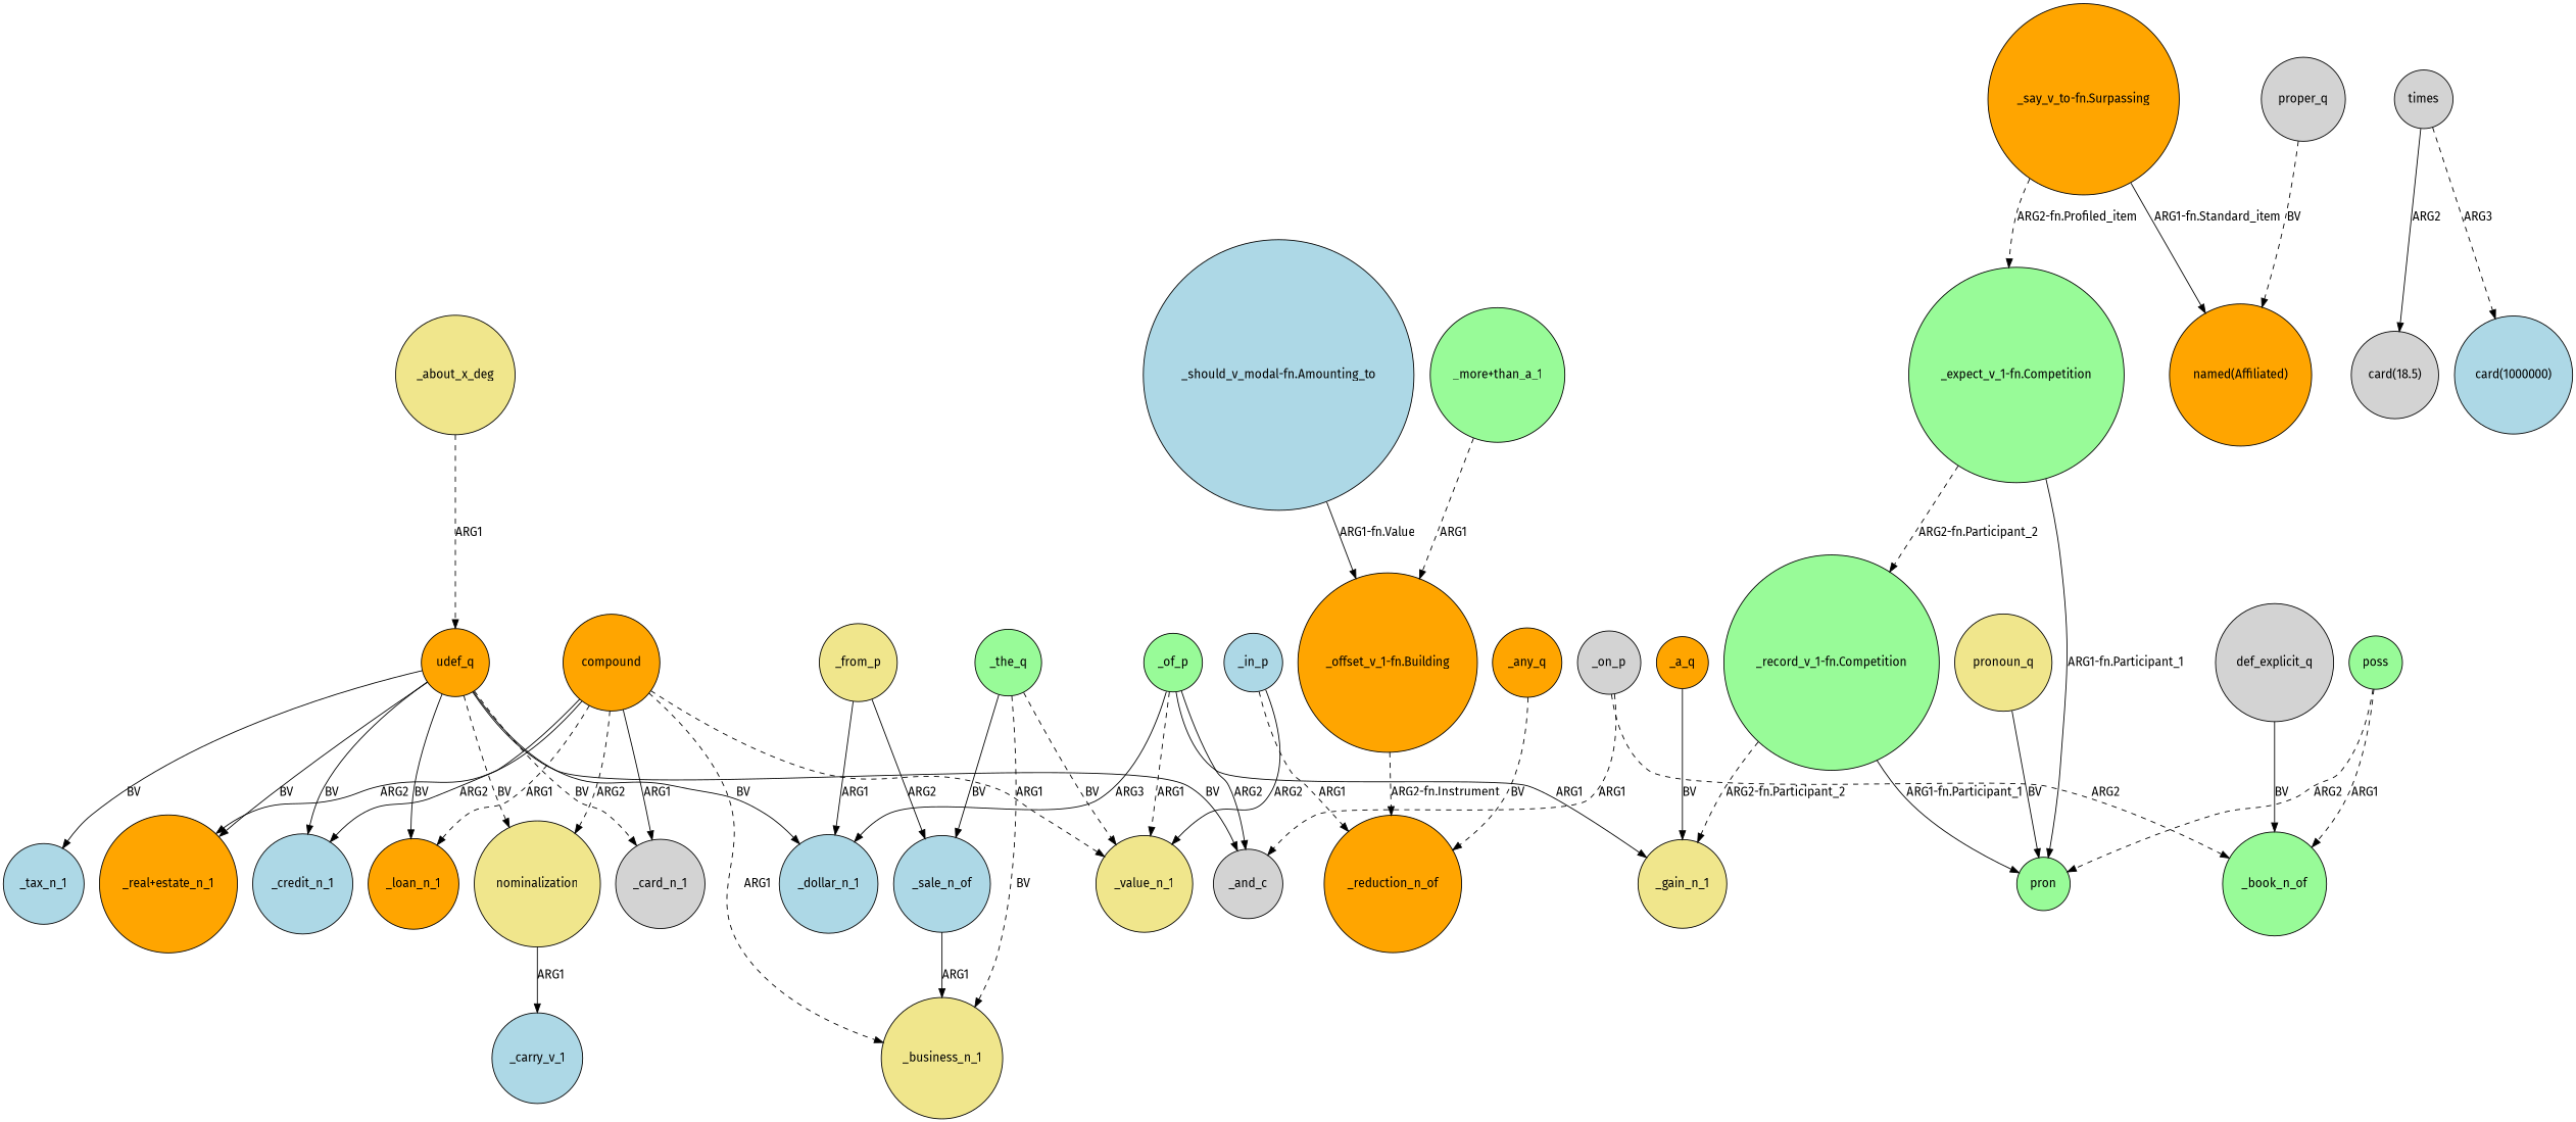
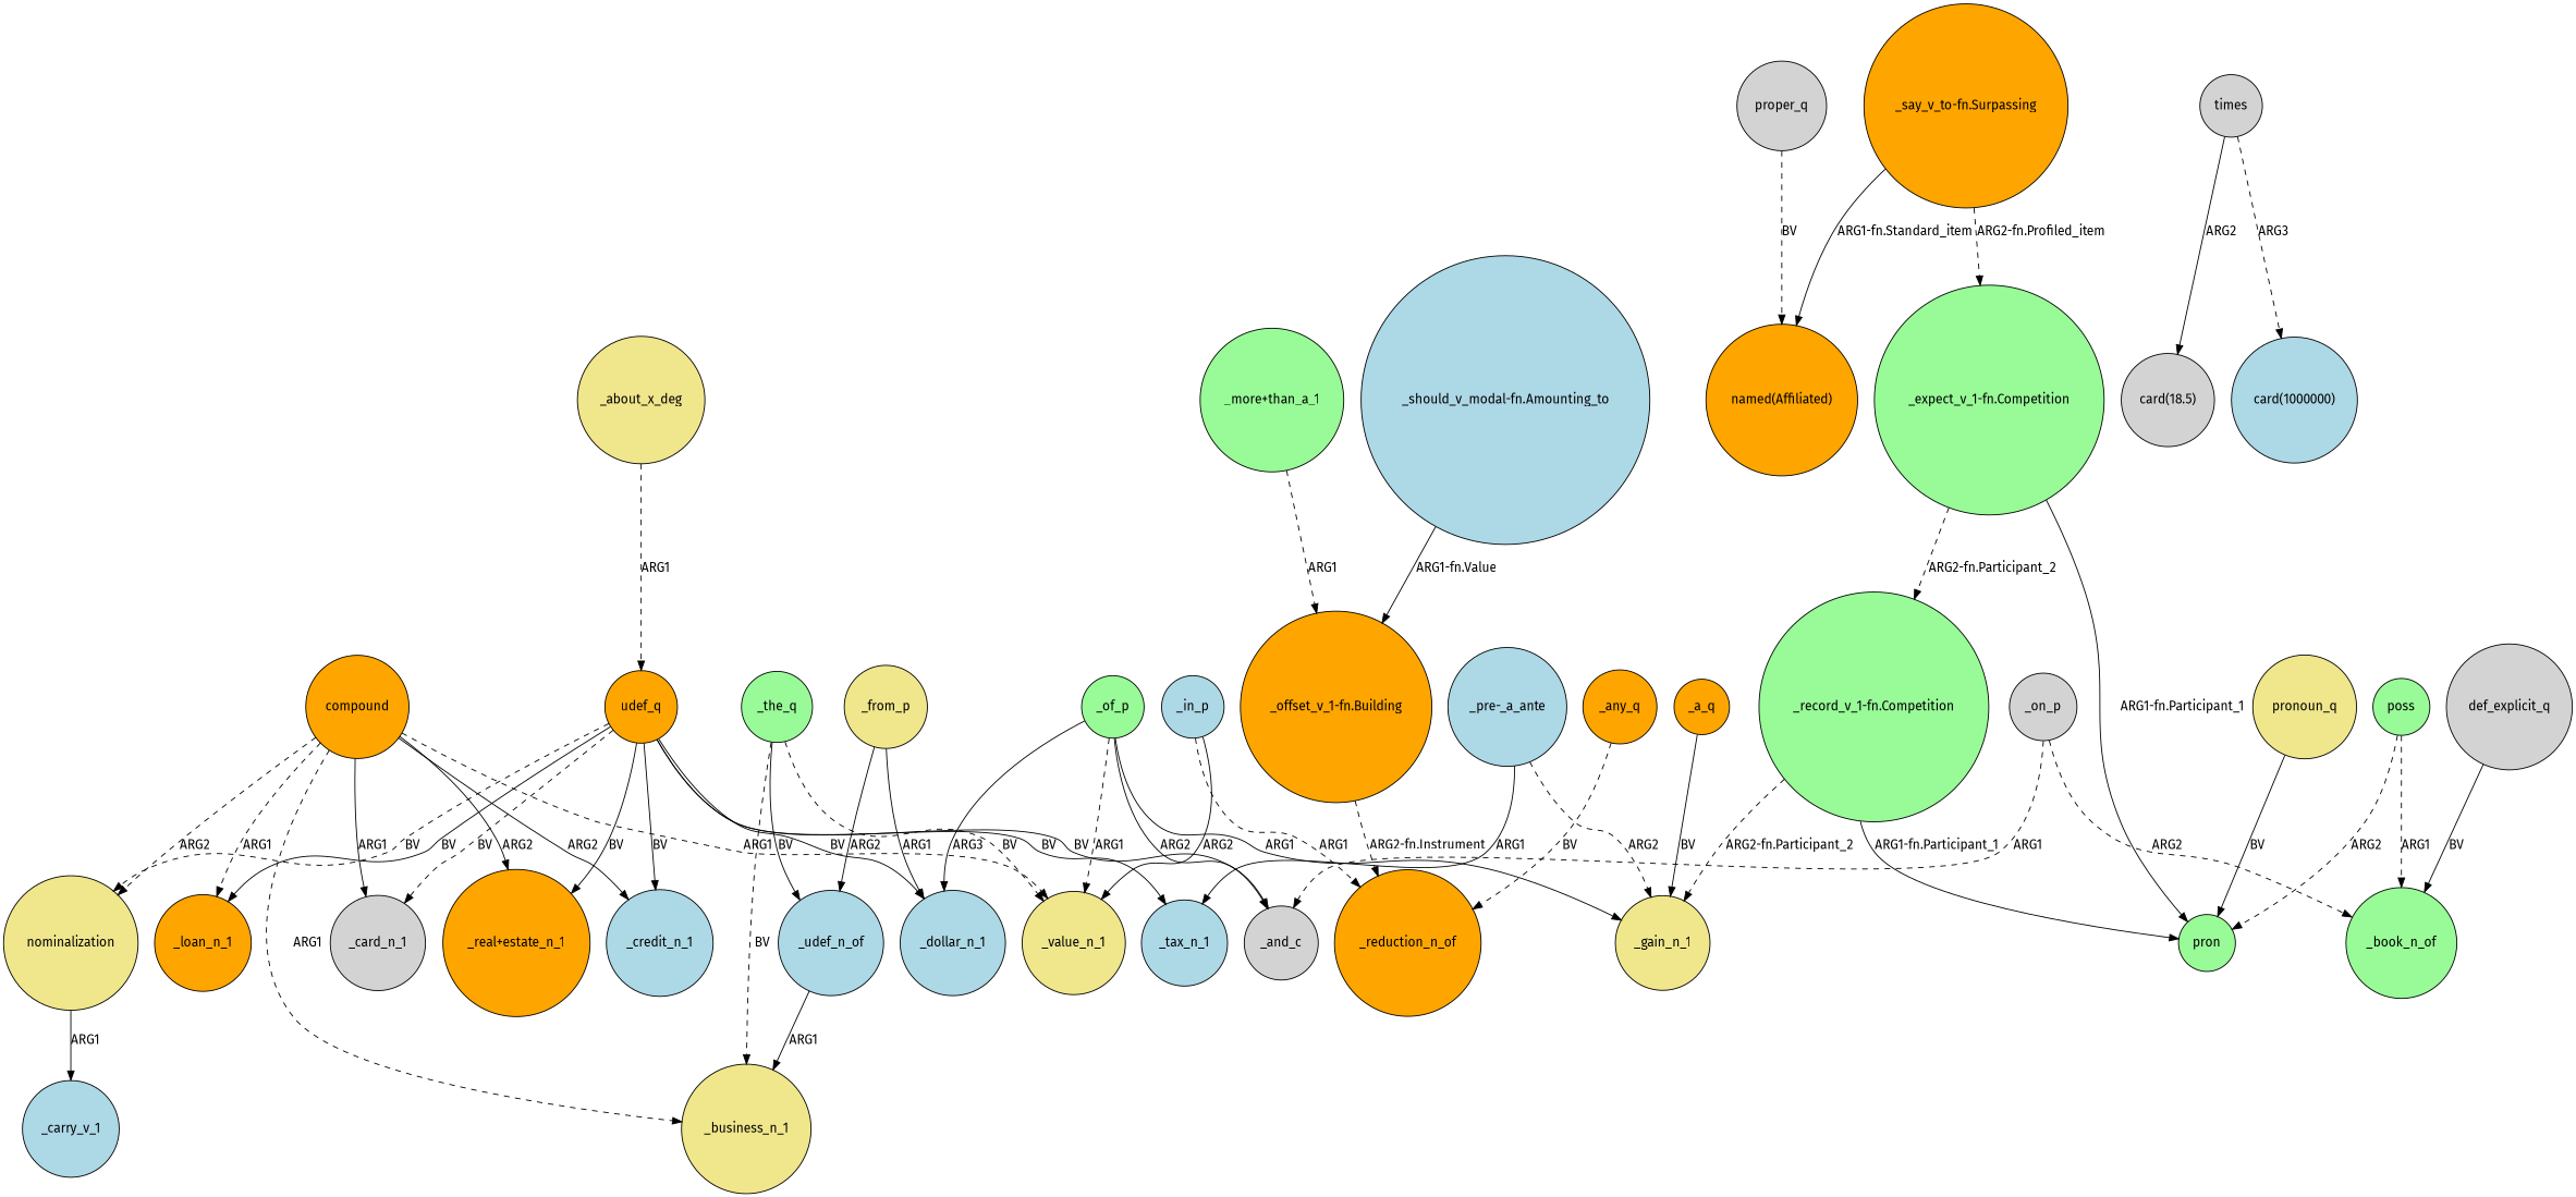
  digraph {
    fontname="Fira Sans"
    node [fillcolor=orange fontname="Fira Sans" shape=circle style=filled]
    edge [fontname="Fira Sans" style=solid]
    _card_n_1 [fillcolor=lightgrey]
    udef_q
    _and_c [fillcolor=lightgrey]
    _dollar_n_1 [fillcolor=lightblue]
    _loan_n_1
    nominalization [fillcolor=khaki]
    _tax_n_1 [fillcolor=lightblue]
    "_real+estate_n_1"
    _credit_n_1 [fillcolor=lightblue]
    _carry_v_1 [fillcolor=lightblue]
    "_record_v_1-fn.Competition" [fillcolor=palegreen]
    _gain_n_1 [fillcolor=khaki]
    pron [fillcolor=palegreen]
    _of_p [fillcolor=palegreen]
    _value_n_1 [fillcolor=khaki]
    times [fillcolor=lightgrey]
    "card(18.5)" [fillcolor=lightgrey]
    "card(1000000)" [fillcolor=lightblue]
    compound
    _business_n_1 [fillcolor=khaki]
    _from_p [fillcolor=khaki]
-   _sale_n_of [fillcolor=lightblue]
+   _sale_n_of [fillcolor=lightblue label=_udef_n_of]
    _on_p [fillcolor=lightgrey]
    _book_n_of [fillcolor=palegreen]
    "_offset_v_1-fn.Building"
    _reduction_n_of
    _the_q [fillcolor=palegreen]
+   "_pre-_a_ante" [fillcolor=lightblue]
    proper_q [fillcolor=lightgrey]
    "named(Affiliated)"
    def_explicit_q [fillcolor=lightgrey]
    "_say_v_to-fn.Surpassing"
    "_expect_v_1-fn.Competition" [fillcolor=palegreen]
    _about_x_deg [fillcolor=khaki]
    pronoun_q [fillcolor=khaki]
    poss [fillcolor=palegreen]
    _in_p [fillcolor=lightblue]
    _a_q
    "_should_v_modal-fn.Amounting_to" [fillcolor=lightblue]
    "_more+than_a_1" [fillcolor=palegreen]
    _any_q
    udef_q -> _card_n_1 [label=BV style=dashed]
    udef_q -> _and_c [label=BV]
    udef_q -> _dollar_n_1 [label=BV]
    udef_q -> _loan_n_1 [label=BV]
    udef_q -> nominalization [label=BV style=dashed]
    udef_q -> _tax_n_1 [label=BV]
    udef_q -> "_real+estate_n_1" [label=BV]
    udef_q -> _credit_n_1 [label=BV]
    nominalization -> _carry_v_1 [label=ARG1]
    "_record_v_1-fn.Competition" -> _gain_n_1 [label="ARG2-fn.Participant_2" style=dashed]
    "_record_v_1-fn.Competition" -> pron [label="ARG1-fn.Participant_1"]
    _of_p -> _and_c [label=ARG2]
    _of_p -> _dollar_n_1 [label=ARG3]
    _of_p -> _gain_n_1 [label=ARG1]
    _of_p -> _value_n_1 [label=ARG1 style=dashed]
    times -> "card(18.5)" [label=ARG2]
    times -> "card(1000000)" [label=ARG3 style=dashed]
    compound -> _card_n_1 [label=ARG1]
    compound -> _loan_n_1 [label=ARG1 style=dashed]
    compound -> nominalization [label=ARG2 style=dashed]
    compound -> "_real+estate_n_1" [label=ARG2]
    compound -> _credit_n_1 [label=ARG2]
    compound -> _value_n_1 [label=ARG1 style=dashed]
    compound -> _business_n_1 [label=ARG1 style=dashed]
    _from_p -> _dollar_n_1 [label=ARG1]
    _from_p -> _sale_n_of [label=ARG2]
    _sale_n_of -> _business_n_1 [label=ARG1]
    _on_p -> _and_c [label=ARG1 style=dashed]
    _on_p -> _book_n_of [label=ARG2 style=dashed]
    "_offset_v_1-fn.Building" -> _reduction_n_of [label="ARG2-fn.Instrument" style=dashed]
    _the_q -> _value_n_1 [label=BV style=dashed]
    _the_q -> _business_n_1 [label=BV style=dashed]
    _the_q -> _sale_n_of [label=BV]
+   "_pre-_a_ante" -> _tax_n_1 [label=ARG1]
+   "_pre-_a_ante" -> _gain_n_1 [label=ARG2 style=dashed]
    proper_q -> "named(Affiliated)" [label=BV style=dashed]
    def_explicit_q -> _book_n_of [label=BV]
    "_say_v_to-fn.Surpassing" -> "named(Affiliated)" [label="ARG1-fn.Standard_item"]
    "_say_v_to-fn.Surpassing" -> "_expect_v_1-fn.Competition" [label="ARG2-fn.Profiled_item" style=dashed]
    "_expect_v_1-fn.Competition" -> "_record_v_1-fn.Competition" [label="ARG2-fn.Participant_2" style=dashed]
    "_expect_v_1-fn.Competition" -> pron [label="ARG1-fn.Participant_1"]
    _about_x_deg -> udef_q [label=ARG1 style=dashed]
    pronoun_q -> pron [label=BV]
    poss -> pron [label=ARG2 style=dashed]
    poss -> _book_n_of [label=ARG1 style=dashed]
    _in_p -> _value_n_1 [label=ARG2]
    _in_p -> _reduction_n_of [label=ARG1 style=dashed]
    _a_q -> _gain_n_1 [label=BV]
    "_should_v_modal-fn.Amounting_to" -> "_offset_v_1-fn.Building" [label="ARG1-fn.Value"]
    "_more+than_a_1" -> "_offset_v_1-fn.Building" [label=ARG1 style=dashed]
    _any_q -> _reduction_n_of [label=BV style=dashed]
  }
